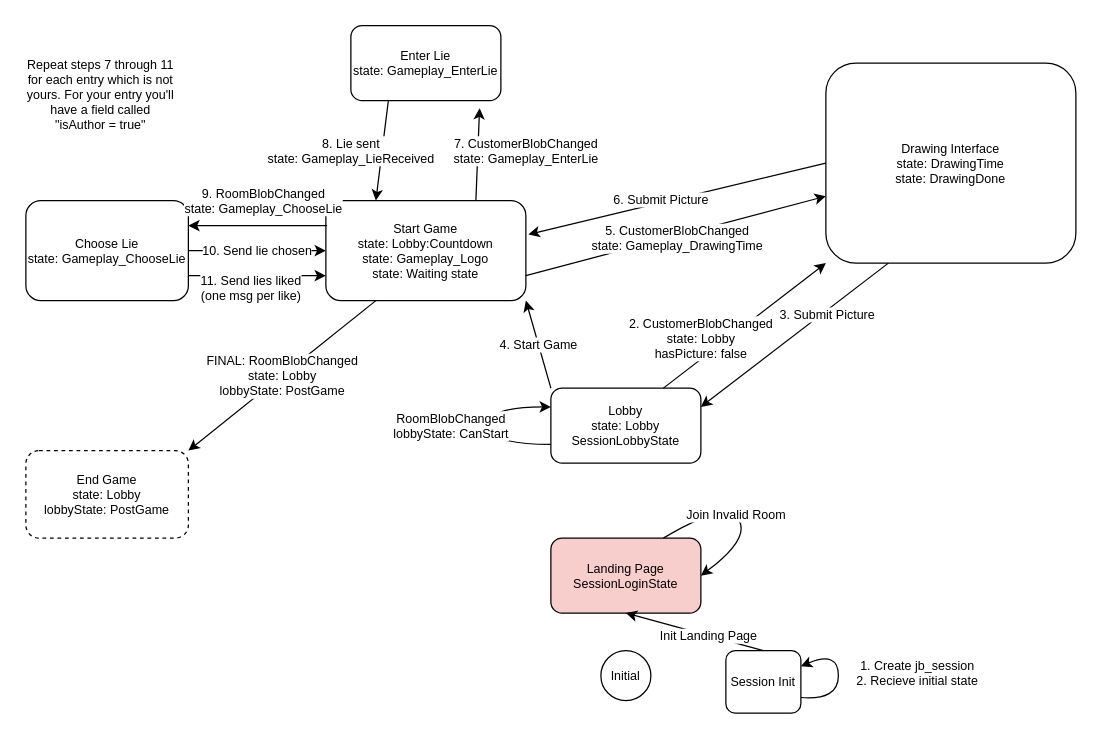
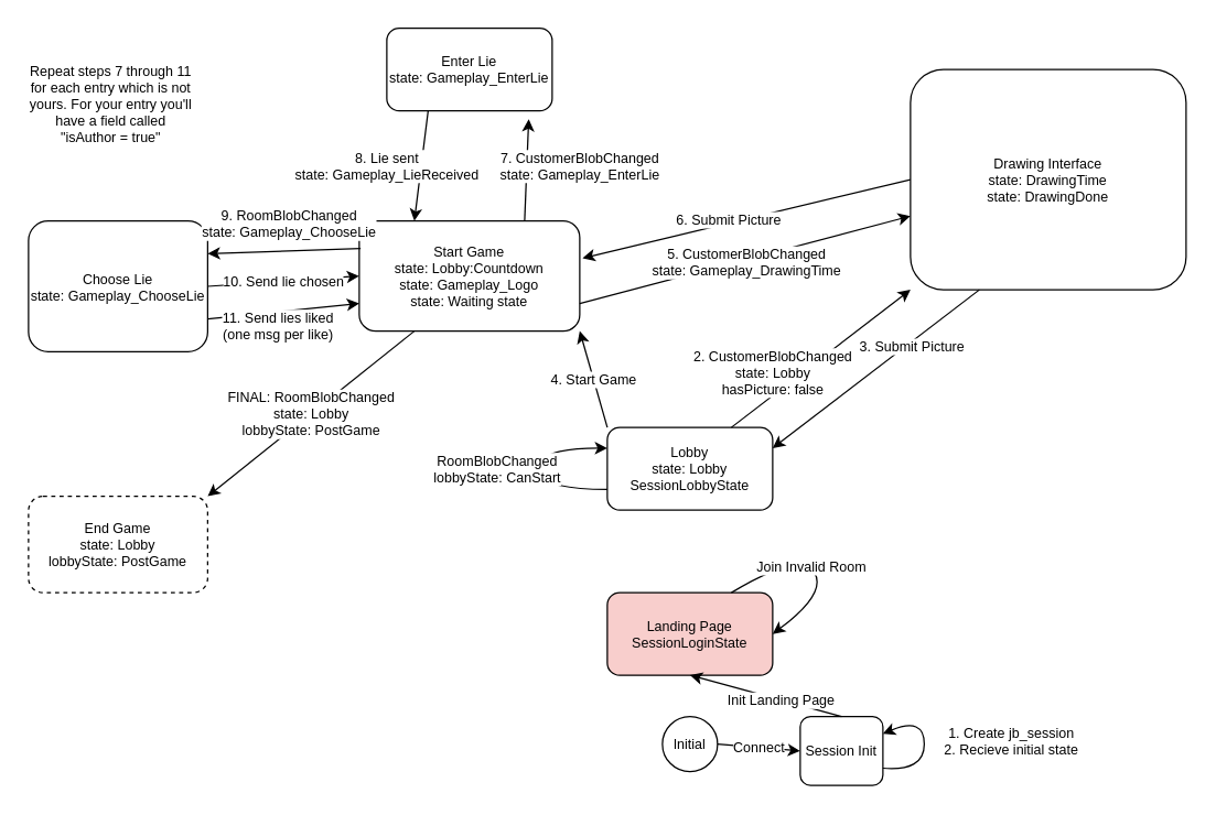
  <mxCell id="0" />
  <mxCell id="1" parent="0" />
  <mxCell id="2" value="&lt;font style=&quot;font-size: 10px;&quot;&gt;Landing Page&lt;br style=&quot;font-size: 10px;&quot;&gt;SessionLoginState&lt;br style=&quot;font-size: 10px;&quot;&gt;&lt;/font&gt;" style="rounded=1;whiteSpace=wrap;html=1;fontSize=10;fillColor=#f8cecc;" vertex="1" parent="1"><mxGeometry x="440" y="430" width="120" height="60" as="geometry" /></mxCell>
  <mxCell id="3" value="&lt;font style=&quot;font-size: 10px;&quot;&gt;Lobby&lt;br style=&quot;font-size: 10px;&quot;&gt;state: Lobby&lt;br style=&quot;font-size: 10px;&quot;&gt;SessionLobbyState&lt;/font&gt;" style="rounded=1;whiteSpace=wrap;html=1;fontSize=10;" vertex="1" parent="1"><mxGeometry x="440" y="310" width="120" height="60" as="geometry" /></mxCell>
  <mxCell id="4" value="Join Invalid Room" style="curved=1;endArrow=classic;html=1;exitX=0.75;exitY=0;exitDx=0;exitDy=0;entryX=1;entryY=0.5;entryDx=0;entryDy=0;fontSize=10;" edge="1" parent="1" source="2" target="2"><mxGeometry width="50" height="50" relative="1" as="geometry"><mxPoint x="640" y="450" as="sourcePoint" /><mxPoint x="690" y="400" as="targetPoint" /><Array as="points"><mxPoint x="580" y="400" /><mxPoint x="600" y="430" /></Array></mxGeometry></mxCell>
  <mxCell id="5" value="Drawing Interface&lt;br style=&quot;font-size: 10px;&quot;&gt;state: DrawingTime&lt;br style=&quot;font-size: 10px;&quot;&gt;state: DrawingDone" style="rounded=1;whiteSpace=wrap;html=1;fontSize=10;" vertex="1" parent="1"><mxGeometry x="660" y="50" width="200" height="160" as="geometry" /></mxCell>
  <mxCell id="6" value="Initial" style="ellipse;whiteSpace=wrap;html=1;aspect=fixed;fontSize=10;" vertex="1" parent="1"><mxGeometry x="480" y="520" width="40" height="40" as="geometry" /></mxCell>
+ <mxCell id="7" value="Connect" style="endArrow=classic;html=1;exitX=1;exitY=0.5;exitDx=0;exitDy=0;entryX=0;entryY=0.5;entryDx=0;entryDy=0;fontSize=10;" edge="1" parent="1" source="6" target="11"><mxGeometry width="50" height="50" relative="1" as="geometry"><mxPoint x="560" y="230" as="sourcePoint" /><mxPoint x="610" y="180" as="targetPoint" /></mxGeometry></mxCell>
  <mxCell id="8" value="2. CustomerBlobChanged&lt;br style=&quot;font-size: 10px;&quot;&gt;state: Lobby&lt;br style=&quot;font-size: 10px;&quot;&gt;hasPicture: false" style="endArrow=classic;html=1;exitX=0.75;exitY=0;exitDx=0;exitDy=0;entryX=0;entryY=1;entryDx=0;entryDy=0;fontSize=10;" edge="1" parent="1" source="3" target="5"><mxGeometry x="-0.413" y="13" width="50" height="50" relative="1" as="geometry"><mxPoint x="560" y="230" as="sourcePoint" /><mxPoint x="610" y="180" as="targetPoint" /><mxPoint as="offset" /></mxGeometry></mxCell>
  <mxCell id="9" value="" style="endArrow=classic;html=1;exitX=0.25;exitY=1;exitDx=0;exitDy=0;entryX=1;entryY=0.25;entryDx=0;entryDy=0;fontSize=10;" edge="1" parent="1" source="5" target="3"><mxGeometry width="50" height="50" relative="1" as="geometry"><mxPoint x="560" y="230" as="sourcePoint" /><mxPoint x="610" y="180" as="targetPoint" /></mxGeometry></mxCell>
  <mxCell id="10" value="3. Submit Picture" style="edgeLabel;html=1;align=center;verticalAlign=middle;resizable=0;points=[];fontSize=10;" vertex="1" connectable="0" parent="9"><mxGeometry x="-0.329" y="1" relative="1" as="geometry"><mxPoint x="-0.61" y="0.88" as="offset" /></mxGeometry></mxCell>
  <mxCell id="11" value="Session Init" style="rounded=1;whiteSpace=wrap;html=1;fontSize=10;" vertex="1" parent="1"><mxGeometry x="580" y="520" width="60" height="50" as="geometry" /></mxCell>
  <mxCell id="12" value="1. Create jb_session&lt;br style=&quot;font-size: 10px;&quot;&gt;2. Recieve initial state" style="curved=1;endArrow=classic;html=1;exitX=1;exitY=0.75;exitDx=0;exitDy=0;entryX=1;entryY=0.25;entryDx=0;entryDy=0;fontSize=10;" edge="1" parent="1" source="11" target="11"><mxGeometry x="0.387" y="63" width="50" height="50" relative="1" as="geometry"><mxPoint x="560" y="260" as="sourcePoint" /><mxPoint x="610" y="210" as="targetPoint" /><Array as="points"><mxPoint x="670" y="560" /><mxPoint x="670" y="520" /></Array><mxPoint x="40" y="-40" as="offset" /></mxGeometry></mxCell>
  <mxCell id="13" value="" style="endArrow=classic;html=1;exitX=0.5;exitY=0;exitDx=0;exitDy=0;entryX=0.5;entryY=1;entryDx=0;entryDy=0;fontSize=10;" edge="1" parent="1" source="11" target="2"><mxGeometry width="50" height="50" relative="1" as="geometry"><mxPoint x="560" y="260" as="sourcePoint" /><mxPoint x="610" y="210" as="targetPoint" /></mxGeometry></mxCell>
  <mxCell id="14" value="Init Landing Page" style="edgeLabel;html=1;align=center;verticalAlign=middle;resizable=0;points=[];fontSize=10;" vertex="1" connectable="0" parent="13"><mxGeometry x="-0.2" relative="1" as="geometry"><mxPoint as="offset" /></mxGeometry></mxCell>
  <mxCell id="15" value="RoomBlobChanged&lt;br style=&quot;font-size: 10px;&quot;&gt;lobbyState: CanStart" style="curved=1;endArrow=classic;html=1;exitX=0;exitY=0.75;exitDx=0;exitDy=0;entryX=0;entryY=0.25;entryDx=0;entryDy=0;fontSize=10;" edge="1" parent="1" source="3" target="3"><mxGeometry x="0.231" y="-34" width="50" height="50" relative="1" as="geometry"><mxPoint x="560" y="260" as="sourcePoint" /><mxPoint x="610" y="210" as="targetPoint" /><Array as="points"><mxPoint x="390" y="355" /><mxPoint x="390" y="325" /></Array><mxPoint x="-30" y="-19" as="offset" /></mxGeometry></mxCell>
  <mxCell id="16" value="Start Game&lt;br style=&quot;font-size: 10px&quot;&gt;state: Lobby:Countdown&lt;br style=&quot;font-size: 10px&quot;&gt;state: Gameplay_Logo&lt;br&gt;state: Waiting state" style="rounded=1;whiteSpace=wrap;html=1;fontSize=10;" vertex="1" parent="1"><mxGeometry x="260" y="160" width="160" height="80" as="geometry" /></mxCell>
  <mxCell id="17" value="4. Start Game" style="endArrow=classic;html=1;exitX=0;exitY=0;exitDx=0;exitDy=0;entryX=1;entryY=1;entryDx=0;entryDy=0;fontSize=10;" edge="1" parent="1" source="3" target="16"><mxGeometry width="50" height="50" relative="1" as="geometry"><mxPoint x="270" y="300" as="sourcePoint" /><mxPoint x="320" y="250" as="targetPoint" /></mxGeometry></mxCell>
  <mxCell id="18" value="" style="endArrow=classic;html=1;exitX=1;exitY=0.75;exitDx=0;exitDy=0;fontSize=10;" edge="1" parent="1" source="16" target="5"><mxGeometry width="50" height="50" relative="1" as="geometry"><mxPoint x="270" y="300" as="sourcePoint" /><mxPoint x="320" y="250" as="targetPoint" /></mxGeometry></mxCell>
  <mxCell id="19" value="5. CustomerBlobChanged&lt;br style=&quot;font-size: 10px;&quot;&gt;state: Gameplay_DrawingTime" style="edgeLabel;html=1;align=center;verticalAlign=middle;resizable=0;points=[];fontSize=10;" vertex="1" connectable="0" parent="18"><mxGeometry x="0.285" y="-3" relative="1" as="geometry"><mxPoint x="-35.44" y="8.04" as="offset" /></mxGeometry></mxCell>
  <mxCell id="20" value="" style="endArrow=classic;html=1;exitX=0;exitY=0.5;exitDx=0;exitDy=0;entryX=1.013;entryY=0.338;entryDx=0;entryDy=0;entryPerimeter=0;fontSize=10;" edge="1" parent="1" source="5" target="16"><mxGeometry width="50" height="50" relative="1" as="geometry"><mxPoint x="270" y="300" as="sourcePoint" /><mxPoint x="320" y="250" as="targetPoint" /></mxGeometry></mxCell>
  <mxCell id="21" value="6. Submit Picture" style="edgeLabel;html=1;align=center;verticalAlign=middle;resizable=0;points=[];fontSize=10;" vertex="1" connectable="0" parent="20"><mxGeometry x="0.113" y="-3" relative="1" as="geometry"><mxPoint as="offset" /></mxGeometry></mxCell>
  <mxCell id="22" value="&lt;font style=&quot;font-size: 10px;&quot;&gt;Enter Lie&lt;br style=&quot;font-size: 10px;&quot;&gt;state: Gameplay_EnterLie&lt;/font&gt;" style="rounded=1;whiteSpace=wrap;html=1;fontSize=10;" vertex="1" parent="1"><mxGeometry x="280" y="20" width="120" height="60" as="geometry" /></mxCell>
  <mxCell id="23" value="&lt;font style=&quot;font-size: 10px;&quot;&gt;7. CustomerBlobChanged&lt;br style=&quot;font-size: 10px;&quot;&gt;state: Gameplay_EnterLie&lt;/font&gt;" style="endArrow=classic;html=1;entryX=0.858;entryY=1.1;entryDx=0;entryDy=0;exitX=0.75;exitY=0;exitDx=0;exitDy=0;fontSize=10;entryPerimeter=0;" edge="1" parent="1" source="16" target="22"><mxGeometry x="0.122" y="-38" width="50" height="50" relative="1" as="geometry"><mxPoint x="270" y="300" as="sourcePoint" /><mxPoint x="320" y="250" as="targetPoint" /><mxPoint as="offset" /></mxGeometry></mxCell>
  <mxCell id="24" value="8. Lie sent&lt;br&gt;state: Gameplay_LieReceived" style="endArrow=classic;html=1;fontSize=10;entryX=0.25;entryY=0;entryDx=0;entryDy=0;" edge="1" parent="1" target="16"><mxGeometry x="0.077" y="-25" width="50" height="50" relative="1" as="geometry"><mxPoint x="310" y="80" as="sourcePoint" /><mxPoint x="520" y="250" as="targetPoint" /><mxPoint as="offset" /></mxGeometry></mxCell>
- <mxCell id="25" value="Choose Lie&lt;br&gt;state: Gameplay_ChooseLie" style="rounded=1;whiteSpace=wrap;html=1;fontSize=10;" vertex="1" parent="1"><mxGeometry x="20" y="160" width="130" height="80" as="geometry" /></mxCell>
+ <mxCell id="25" value="Choose Lie&lt;br&gt;state: Gameplay_ChooseLie" style="rounded=1;whiteSpace=wrap;html=1;fontSize=10;" vertex="1" parent="1"><mxGeometry x="20" y="160" width="130" height="95" as="geometry" /></mxCell>
  <mxCell id="26" value="9. RoomBlobChanged&lt;br&gt;state: Gameplay_ChooseLie" style="endArrow=classic;html=1;fontSize=10;exitX=0;exitY=0.25;exitDx=0;exitDy=0;entryX=1;entryY=0.25;entryDx=0;entryDy=0;" edge="1" parent="1" target="25"><mxGeometry x="-0.081" y="-20" width="50" height="50" relative="1" as="geometry"><mxPoint x="261" y="180" as="sourcePoint" /><mxPoint x="181" y="180" as="targetPoint" /><mxPoint as="offset" /></mxGeometry></mxCell>
  <mxCell id="27" value="10. Send lie chosen" style="endArrow=classic;html=1;fontSize=10;exitX=1;exitY=0.5;exitDx=0;exitDy=0;entryX=0;entryY=0.5;entryDx=0;entryDy=0;" edge="1" parent="1" source="25" target="16"><mxGeometry width="50" height="50" relative="1" as="geometry"><mxPoint x="470" y="300" as="sourcePoint" /><mxPoint x="520" y="250" as="targetPoint" /></mxGeometry></mxCell>
  <mxCell id="28" value="11. Send lies liked&lt;br&gt;(one msg per like)" style="endArrow=classic;html=1;fontSize=10;exitX=1;exitY=0.75;exitDx=0;exitDy=0;entryX=0;entryY=0.75;entryDx=0;entryDy=0;" edge="1" parent="1" source="25" target="16"><mxGeometry x="-0.091" y="-10" width="50" height="50" relative="1" as="geometry"><mxPoint x="470" y="300" as="sourcePoint" /><mxPoint x="520" y="250" as="targetPoint" /><mxPoint as="offset" /></mxGeometry></mxCell>
  <mxCell id="29" value="Repeat steps 7 through 11 for each entry which is not yours. For your entry you'll have a field called &quot;isAuthor = true&quot;" style="text;html=1;strokeColor=none;fillColor=none;align=center;verticalAlign=middle;whiteSpace=wrap;rounded=0;fontSize=10;" vertex="1" parent="1"><mxGeometry x="20" y="40" width="120" height="70" as="geometry" /></mxCell>
  <mxCell id="30" value="End Game&lt;br&gt;state: Lobby&lt;br&gt;lobbyState: PostGame" style="rounded=1;whiteSpace=wrap;html=1;fontSize=10;dashed=1;" vertex="1" parent="1"><mxGeometry x="20" y="360" width="130" height="70" as="geometry" /></mxCell>
  <mxCell id="31" value="FINAL: RoomBlobChanged&lt;br&gt;state: Lobby&lt;br&gt;lobbyState: PostGame" style="endArrow=classic;html=1;fontSize=10;exitX=0.25;exitY=1;exitDx=0;exitDy=0;entryX=1;entryY=0;entryDx=0;entryDy=0;" edge="1" parent="1" source="16" target="30"><mxGeometry width="50" height="50" relative="1" as="geometry"><mxPoint x="470" y="300" as="sourcePoint" /><mxPoint x="520" y="250" as="targetPoint" /></mxGeometry></mxCell>
